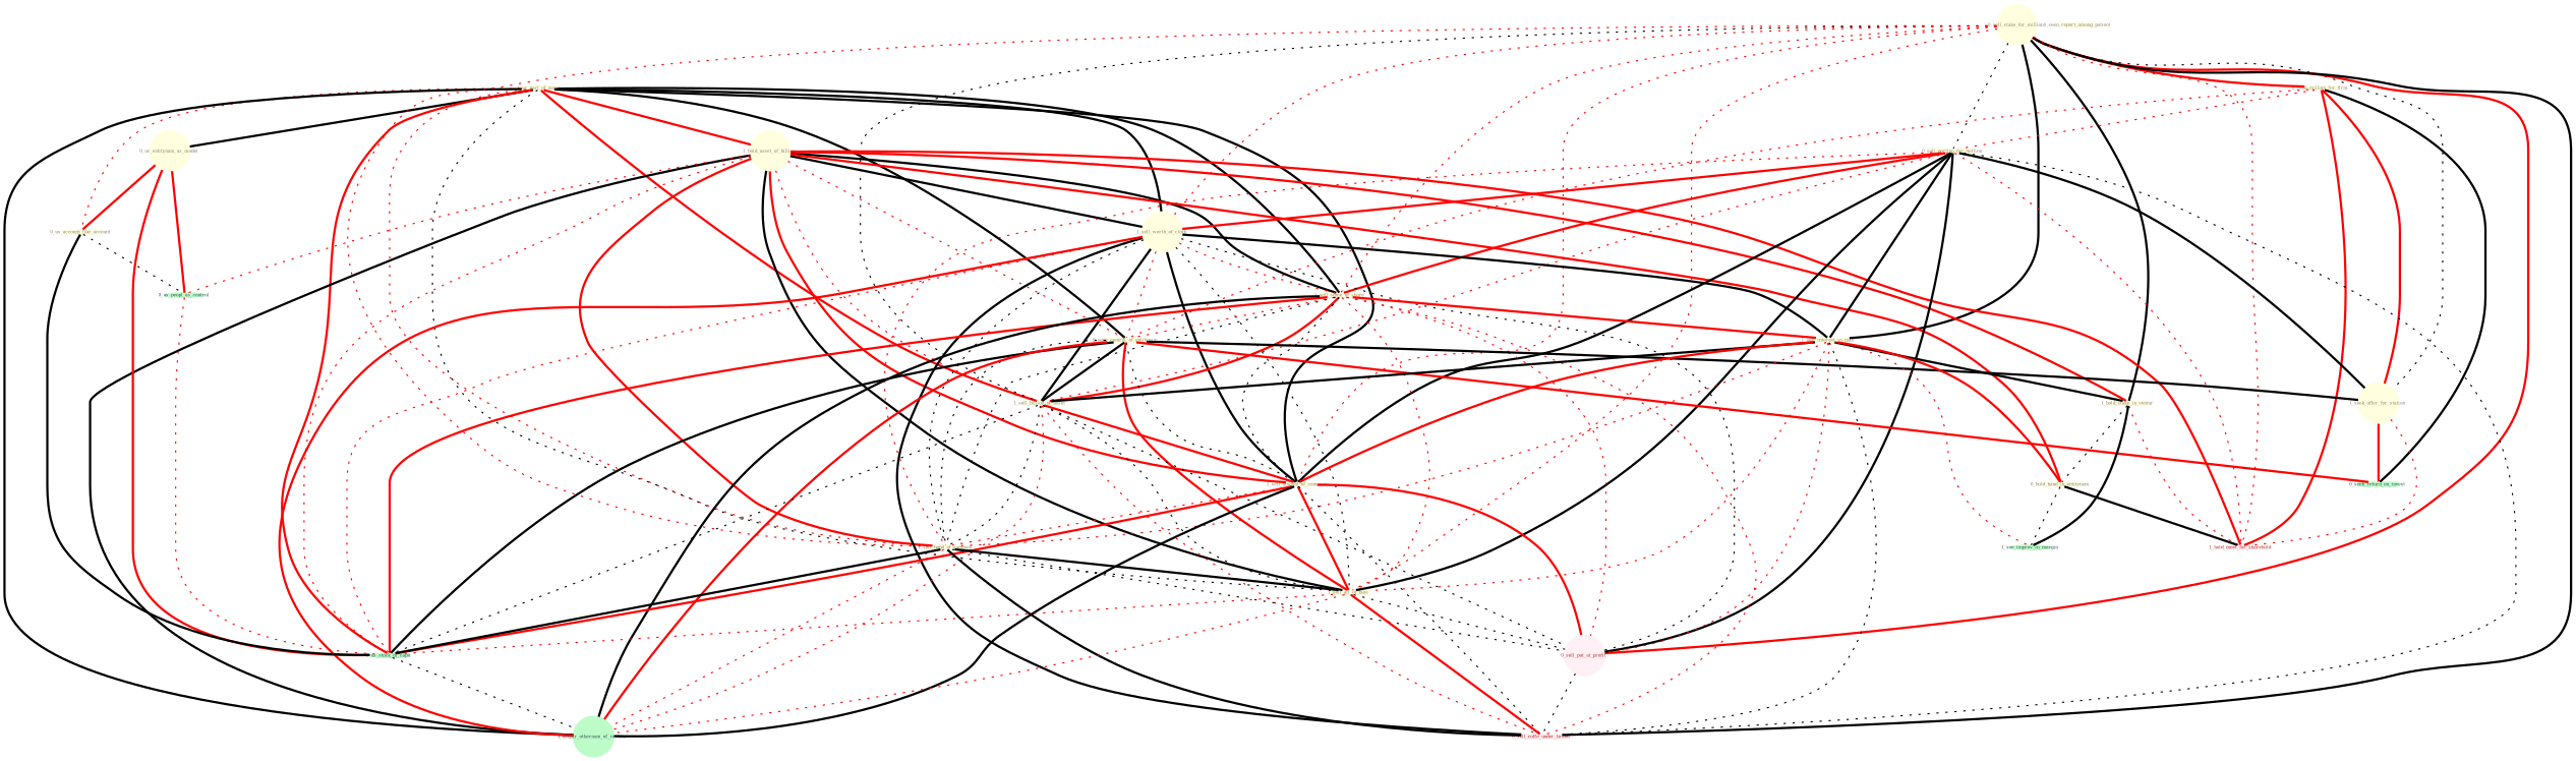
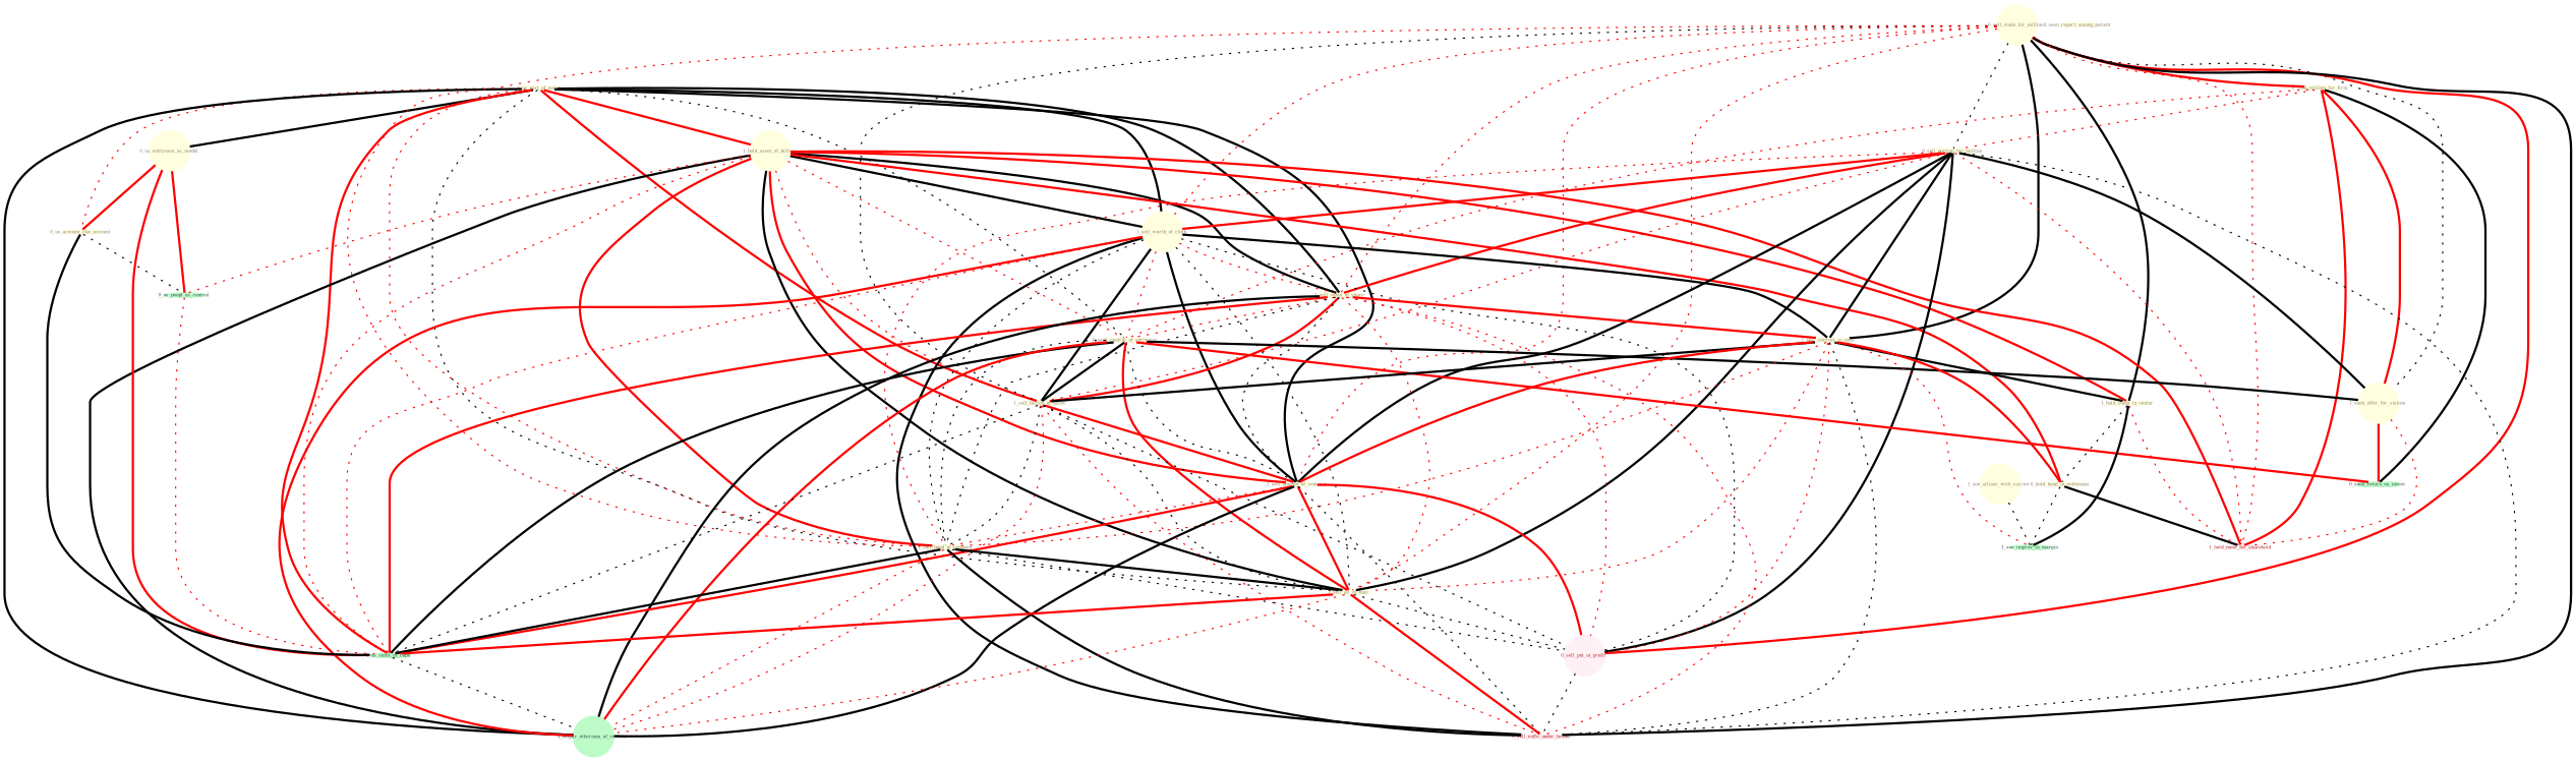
  graph {
    node [color="#ffffe0" fixedsize=true fontcolor="#8b7d6b" fontsize=4 shape=ellipse style=filled]
    edge [color=red style=bold w=1]
    "1_us_part_of_name " [height=.06 width=.5]
    "0_sell_stake_for_million " [height=.06 shape=circle width=.5]
    "0_seek_million_for_firm " [height=.06 width=.5]
    "1_hold_asset_of_billion " [height=.06 shape=circle width=.5]
    "0_sell_portion_for_million " [height=.06 shape=cylinder width=.5]
    "1_sell_worth_of_cloth " [height=.06 shape=circle width=.5]
+   "1_see_allianc_with_carrier " [height=.06 shape=circle width=.5]
    "1_sell_some_of_share " [height=.06 shape=cylinder width=.5]
    "0_seek_control_of_entitynam " [height=.06 shape=cylinder width=.5]
    "0_seen_report_among_patient " [height=.06 width=.5]
    "1_sell_interest_in_mall " [height=.06 shape=cylinder width=.5]
    "1_sell_billion_of_asset " [height=.06 width=.5]
    "0_us_entitynam_as_model " [height=.06 shape=circle width=.5]
    "1_seek_offer_for_station " [height=.06 shape=circle width=.5]
    "1_hold_stake_in_ventur " [height=.06 shape=cylinder width=.5]
    "0_us_account_like_account " [height=.06 width=.5]
    "0_hold_hand_in_entitynam " [height=.06 width=.5]
    "1_sell_amount_of_contract " [height=.06 width=.5]
    "1_sell_bond_of_compani " [height=.06 width=.5]
    "1_sell_all_of_busi " [height=.06 shape=cylinder width=.5]
    "0_sell_put_at_profit " [color="#fff0f5" fontcolor="#b22222" height=.06 shape=circle width=.5]
    "0_sell_coffe_under_brand " [color="#fff0f5" fontcolor="#b22222" height=.06 shape=cylinder width=.5]
    "1_hold_meet_for_sharehold " [color="#fff0f5" fontcolor="#b22222" height=.06 width=.5]
    "1_us_stock_of_capit " [color="#BDFCC9" fontcolor="#2f4f4f" height=.06 width=.5]
    "1_acquir_othernum_of_restaur " [color="#BDFCC9" fontcolor="#2f4f4f" height=.06 shape=circle width=.5]
    "0_seek_return_on_invest " [color="#BDFCC9" fontcolor="#2f4f4f" height=.06 shape=cylinder width=.5]
    "0_us_peopl_as_control " [color="#BDFCC9" fontcolor="#2f4f4f" height=.06 width=.5]
    "1_see_improv_in_margin " [color="#BDFCC9" fontcolor="#2f4f4f" height=.06 width=.5]
    subgraph sub_1 {
      "1_us_part_of_name "
      "0_sell_stake_for_million "
      "0_seek_million_for_firm "
      "1_hold_asset_of_billion "
      "0_sell_portion_for_million "
      "1_sell_worth_of_cloth "
+     "1_see_allianc_with_carrier "
      "1_sell_some_of_share "
      "0_seek_control_of_entitynam "
      "0_seen_report_among_patient "
      "1_sell_interest_in_mall "
      "1_sell_billion_of_asset "
      "0_us_entitynam_as_model "
      "1_seek_offer_for_station "
      "1_hold_stake_in_ventur "
      "0_us_account_like_account "
      "0_hold_hand_in_entitynam "
      "1_sell_amount_of_contract "
      "1_sell_bond_of_compani "
      "1_sell_all_of_busi "
    }
    subgraph sub_2 {
      "0_sell_put_at_profit "
      "0_sell_coffe_under_brand "
      "1_hold_meet_for_sharehold "
    }
    "1_us_part_of_name " -- "1_hold_asset_of_billion "
    "1_us_part_of_name " -- "1_sell_worth_of_cloth " [color=black]
    "1_us_part_of_name " -- "1_sell_some_of_share " [color=black]
-   "1_us_part_of_name " -- "0_seek_control_of_entitynam " [color=black]
+   "1_us_part_of_name " -- "0_seek_control_of_entitynam " [color=black style=dotted]
    "1_us_part_of_name " -- "1_sell_billion_of_asset "
    "1_us_part_of_name " -- "0_us_entitynam_as_model " [color=black]
    "1_us_part_of_name " -- "0_us_account_like_account " [style=dotted]
    "1_us_part_of_name " -- "1_sell_amount_of_contract " [color=black]
    "1_us_part_of_name " -- "1_sell_bond_of_compani " [style=dotted]
    "1_us_part_of_name " -- "1_sell_all_of_busi " [color=black style=dotted]
    "1_us_part_of_name " -- "1_us_stock_of_capit " [w=2]
    "1_us_part_of_name " -- "1_acquir_othernum_of_restaur " [color=black]
    "0_sell_stake_for_million " -- "0_seek_million_for_firm "
    "0_sell_stake_for_million " -- "0_sell_portion_for_million " [color=black style=dotted w=3]
    "0_sell_stake_for_million " -- "1_sell_worth_of_cloth " [style=dotted]
    "0_sell_stake_for_million " -- "1_sell_some_of_share " [style=dotted]
    "0_sell_stake_for_million " -- "1_sell_interest_in_mall " [color=black]
    "0_sell_stake_for_million " -- "1_sell_billion_of_asset " [color=black style=dotted]
    "0_sell_stake_for_million " -- "1_seek_offer_for_station " [color=black style=dotted]
    "0_sell_stake_for_million " -- "1_hold_stake_in_ventur " [color=black]
    "0_sell_stake_for_million " -- "1_sell_amount_of_contract " [style=dotted]
    "0_sell_stake_for_million " -- "1_sell_bond_of_compani " [style=dotted]
    "0_sell_stake_for_million " -- "1_sell_all_of_busi " [style=dotted]
    "0_sell_stake_for_million " -- "0_sell_put_at_profit "
    "0_sell_stake_for_million " -- "0_sell_coffe_under_brand " [color=black]
    "0_sell_stake_for_million " -- "1_hold_meet_for_sharehold " [style=dotted]
    "0_seek_million_for_firm " -- "0_sell_portion_for_million " [style=dotted]
    "0_seek_million_for_firm " -- "0_seek_control_of_entitynam " [style=dotted]
    "0_seek_million_for_firm " -- "1_seek_offer_for_station " [w=2]
    "0_seek_million_for_firm " -- "1_hold_meet_for_sharehold "
    "0_seek_million_for_firm " -- "0_seek_return_on_invest " [color=black]
    "1_hold_asset_of_billion " -- "1_sell_worth_of_cloth " [color=black]
    "1_hold_asset_of_billion " -- "1_sell_some_of_share " [color=black]
    "1_hold_asset_of_billion " -- "0_seek_control_of_entitynam " [style=dotted]
    "1_hold_asset_of_billion " -- "1_sell_billion_of_asset " [style=dotted]
    "1_hold_asset_of_billion " -- "1_hold_stake_in_ventur "
    "1_hold_asset_of_billion " -- "0_hold_hand_in_entitynam "
    "1_hold_asset_of_billion " -- "1_sell_amount_of_contract "
    "1_hold_asset_of_billion " -- "1_sell_bond_of_compani "
    "1_hold_asset_of_billion " -- "1_sell_all_of_busi " [color=black]
    "1_hold_asset_of_billion " -- "1_hold_meet_for_sharehold "
    "1_hold_asset_of_billion " -- "1_us_stock_of_capit " [style=dotted]
    "1_hold_asset_of_billion " -- "1_acquir_othernum_of_restaur " [color=black]
    "1_hold_asset_of_billion " -- "0_us_peopl_as_control " [style=dotted]
    "0_sell_portion_for_million " -- "1_sell_worth_of_cloth "
    "0_sell_portion_for_million " -- "1_sell_some_of_share "
    "0_sell_portion_for_million " -- "1_sell_interest_in_mall " [color=black]
    "0_sell_portion_for_million " -- "1_sell_billion_of_asset " [style=dotted]
    "0_sell_portion_for_million " -- "1_seek_offer_for_station " [color=black]
    "0_sell_portion_for_million " -- "1_sell_amount_of_contract " [color=black]
    "0_sell_portion_for_million " -- "1_sell_bond_of_compani " [style=dotted]
    "0_sell_portion_for_million " -- "1_sell_all_of_busi " [color=black]
    "0_sell_portion_for_million " -- "0_sell_put_at_profit " [color=black]
    "0_sell_portion_for_million " -- "0_sell_coffe_under_brand " [color=black style=dotted]
    "0_sell_portion_for_million " -- "1_hold_meet_for_sharehold " [style=dotted]
    "1_sell_worth_of_cloth " -- "1_sell_some_of_share " [style=dotted w=2]
    "1_sell_worth_of_cloth " -- "0_seek_control_of_entitynam " [style=dotted]
    "1_sell_worth_of_cloth " -- "1_sell_interest_in_mall " [color=black]
    "1_sell_worth_of_cloth " -- "1_sell_billion_of_asset " [color=black w=2]
    "1_sell_worth_of_cloth " -- "1_sell_amount_of_contract " [color=black w=2]
    "1_sell_worth_of_cloth " -- "1_sell_bond_of_compani " [color=black style=dotted w=2]
    "1_sell_worth_of_cloth " -- "1_sell_all_of_busi " [color=black style=dotted w=2]
    "1_sell_worth_of_cloth " -- "0_sell_put_at_profit " [color=black style=dotted]
    "1_sell_worth_of_cloth " -- "0_sell_coffe_under_brand " [color=black]
    "1_sell_worth_of_cloth " -- "1_us_stock_of_capit " [style=dotted]
    "1_sell_worth_of_cloth " -- "1_acquir_othernum_of_restaur "
+   "1_see_allianc_with_carrier " -- "1_see_improv_in_margin " [color=black style=dotted]
    "1_sell_some_of_share " -- "0_seek_control_of_entitynam " [style=dotted]
    "1_sell_some_of_share " -- "1_sell_interest_in_mall "
    "1_sell_some_of_share " -- "1_sell_billion_of_asset " [w=2]
    "1_sell_some_of_share " -- "1_sell_amount_of_contract " [color=black style=dotted w=2]
    "1_sell_some_of_share " -- "1_sell_bond_of_compani " [color=black style=dotted w=2]
    "1_sell_some_of_share " -- "1_sell_all_of_busi " [style=dotted w=2]
    "1_sell_some_of_share " -- "0_sell_put_at_profit " [style=dotted]
    "1_sell_some_of_share " -- "0_sell_coffe_under_brand " [style=dotted]
    "1_sell_some_of_share " -- "1_us_stock_of_capit "
    "1_sell_some_of_share " -- "1_acquir_othernum_of_restaur " [color=black]
    "0_seek_control_of_entitynam " -- "1_sell_billion_of_asset " [color=black]
    "0_seek_control_of_entitynam " -- "1_seek_offer_for_station " [color=black]
    "0_seek_control_of_entitynam " -- "1_sell_amount_of_contract " [color=black style=dotted]
    "0_seek_control_of_entitynam " -- "1_sell_bond_of_compani " [color=black style=dotted]
    "0_seek_control_of_entitynam " -- "1_sell_all_of_busi "
    "0_seek_control_of_entitynam " -- "1_us_stock_of_capit " [color=black]
    "0_seek_control_of_entitynam " -- "1_acquir_othernum_of_restaur "
    "0_seek_control_of_entitynam " -- "0_seek_return_on_invest "
    "1_sell_interest_in_mall " -- "1_sell_billion_of_asset " [color=black]
    "1_sell_interest_in_mall " -- "1_hold_stake_in_ventur " [color=black]
    "1_sell_interest_in_mall " -- "0_hold_hand_in_entitynam "
    "1_sell_interest_in_mall " -- "1_sell_amount_of_contract "
    "1_sell_interest_in_mall " -- "1_sell_bond_of_compani " [style=dotted]
    "1_sell_interest_in_mall " -- "1_sell_all_of_busi " [style=dotted]
    "1_sell_interest_in_mall " -- "0_sell_put_at_profit " [style=dotted]
    "1_sell_interest_in_mall " -- "0_sell_coffe_under_brand " [color=black style=dotted]
    "1_sell_interest_in_mall " -- "1_see_improv_in_margin " [style=dotted]
    "1_sell_billion_of_asset " -- "1_sell_amount_of_contract " [w=2]
    "1_sell_billion_of_asset " -- "1_sell_bond_of_compani " [color=black style=dotted w=2]
    "1_sell_billion_of_asset " -- "1_sell_all_of_busi " [color=black style=dotted w=2]
    "1_sell_billion_of_asset " -- "0_sell_put_at_profit " [color=black style=dotted]
    "1_sell_billion_of_asset " -- "0_sell_coffe_under_brand " [style=dotted]
    "1_sell_billion_of_asset " -- "1_us_stock_of_capit " [color=black style=dotted]
    "1_sell_billion_of_asset " -- "1_acquir_othernum_of_restaur " [style=dotted]
    "0_us_entitynam_as_model " -- "0_us_account_like_account "
    "0_us_entitynam_as_model " -- "1_us_stock_of_capit "
    "0_us_entitynam_as_model " -- "0_us_peopl_as_control " [w=2]
    "1_seek_offer_for_station " -- "1_hold_meet_for_sharehold " [style=dotted]
    "1_seek_offer_for_station " -- "0_seek_return_on_invest "
    "1_hold_stake_in_ventur " -- "0_hold_hand_in_entitynam " [color=black style=dotted w=2]
    "1_hold_stake_in_ventur " -- "1_hold_meet_for_sharehold " [style=dotted]
    "1_hold_stake_in_ventur " -- "1_see_improv_in_margin " [color=black]
    "0_us_account_like_account " -- "1_us_stock_of_capit " [color=black]
    "0_us_account_like_account " -- "0_us_peopl_as_control " [color=black style=dotted]
    "0_hold_hand_in_entitynam " -- "1_hold_meet_for_sharehold " [color=black]
    "0_hold_hand_in_entitynam " -- "1_see_improv_in_margin " [color=black style=dotted]
    "1_sell_amount_of_contract " -- "1_sell_bond_of_compani " [style=dotted w=2]
    "1_sell_amount_of_contract " -- "1_sell_all_of_busi " [w=2]
    "1_sell_amount_of_contract " -- "0_sell_put_at_profit "
    "1_sell_amount_of_contract " -- "0_sell_coffe_under_brand " [color=black style=dotted]
    "1_sell_amount_of_contract " -- "1_us_stock_of_capit "
    "1_sell_amount_of_contract " -- "1_acquir_othernum_of_restaur " [color=black]
    "1_sell_bond_of_compani " -- "1_sell_all_of_busi " [color=black w=2]
    "1_sell_bond_of_compani " -- "0_sell_put_at_profit " [color=black style=dotted]
    "1_sell_bond_of_compani " -- "0_sell_coffe_under_brand " [color=black]
    "1_sell_bond_of_compani " -- "1_us_stock_of_capit " [color=black]
    "1_sell_bond_of_compani " -- "1_acquir_othernum_of_restaur " [style=dotted]
    "1_sell_all_of_busi " -- "0_sell_put_at_profit " [color=black style=dotted]
    "1_sell_all_of_busi " -- "0_sell_coffe_under_brand "
-   "1_sell_all_of_busi " -- "1_us_stock_of_capit " [style=dotted]
+   "1_sell_all_of_busi " -- "1_us_stock_of_capit "
    "1_sell_all_of_busi " -- "1_acquir_othernum_of_restaur " [style=dotted]
    "0_sell_put_at_profit " -- "0_sell_coffe_under_brand " [color=black style=dotted]
    "1_us_stock_of_capit " -- "1_acquir_othernum_of_restaur " [color=black style=dotted]
    "0_us_peopl_as_control " -- "1_us_stock_of_capit " [style=dotted]
  }
